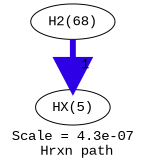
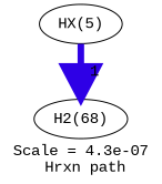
  digraph {
    fontname="Liberation Mono"
    label="Scale = 4.3e-07\l Hrxn path"
    node [fontname="Liberation Mono"]
    n1 [label="H2(68)"]
    n2 [label="HX(5)"]
-   n1 -> n2 [arrowsize=3 color="0.7, 1.5, 0.9" fontname="Liberation Mono" label=" 1" style="setlinewidth(6)"]
+   n2 -> n1 [arrowsize=3 color="0.7, 1.5, 0.9" fontname="Liberation Mono" label=" 1" style="setlinewidth(6)"]
  }
